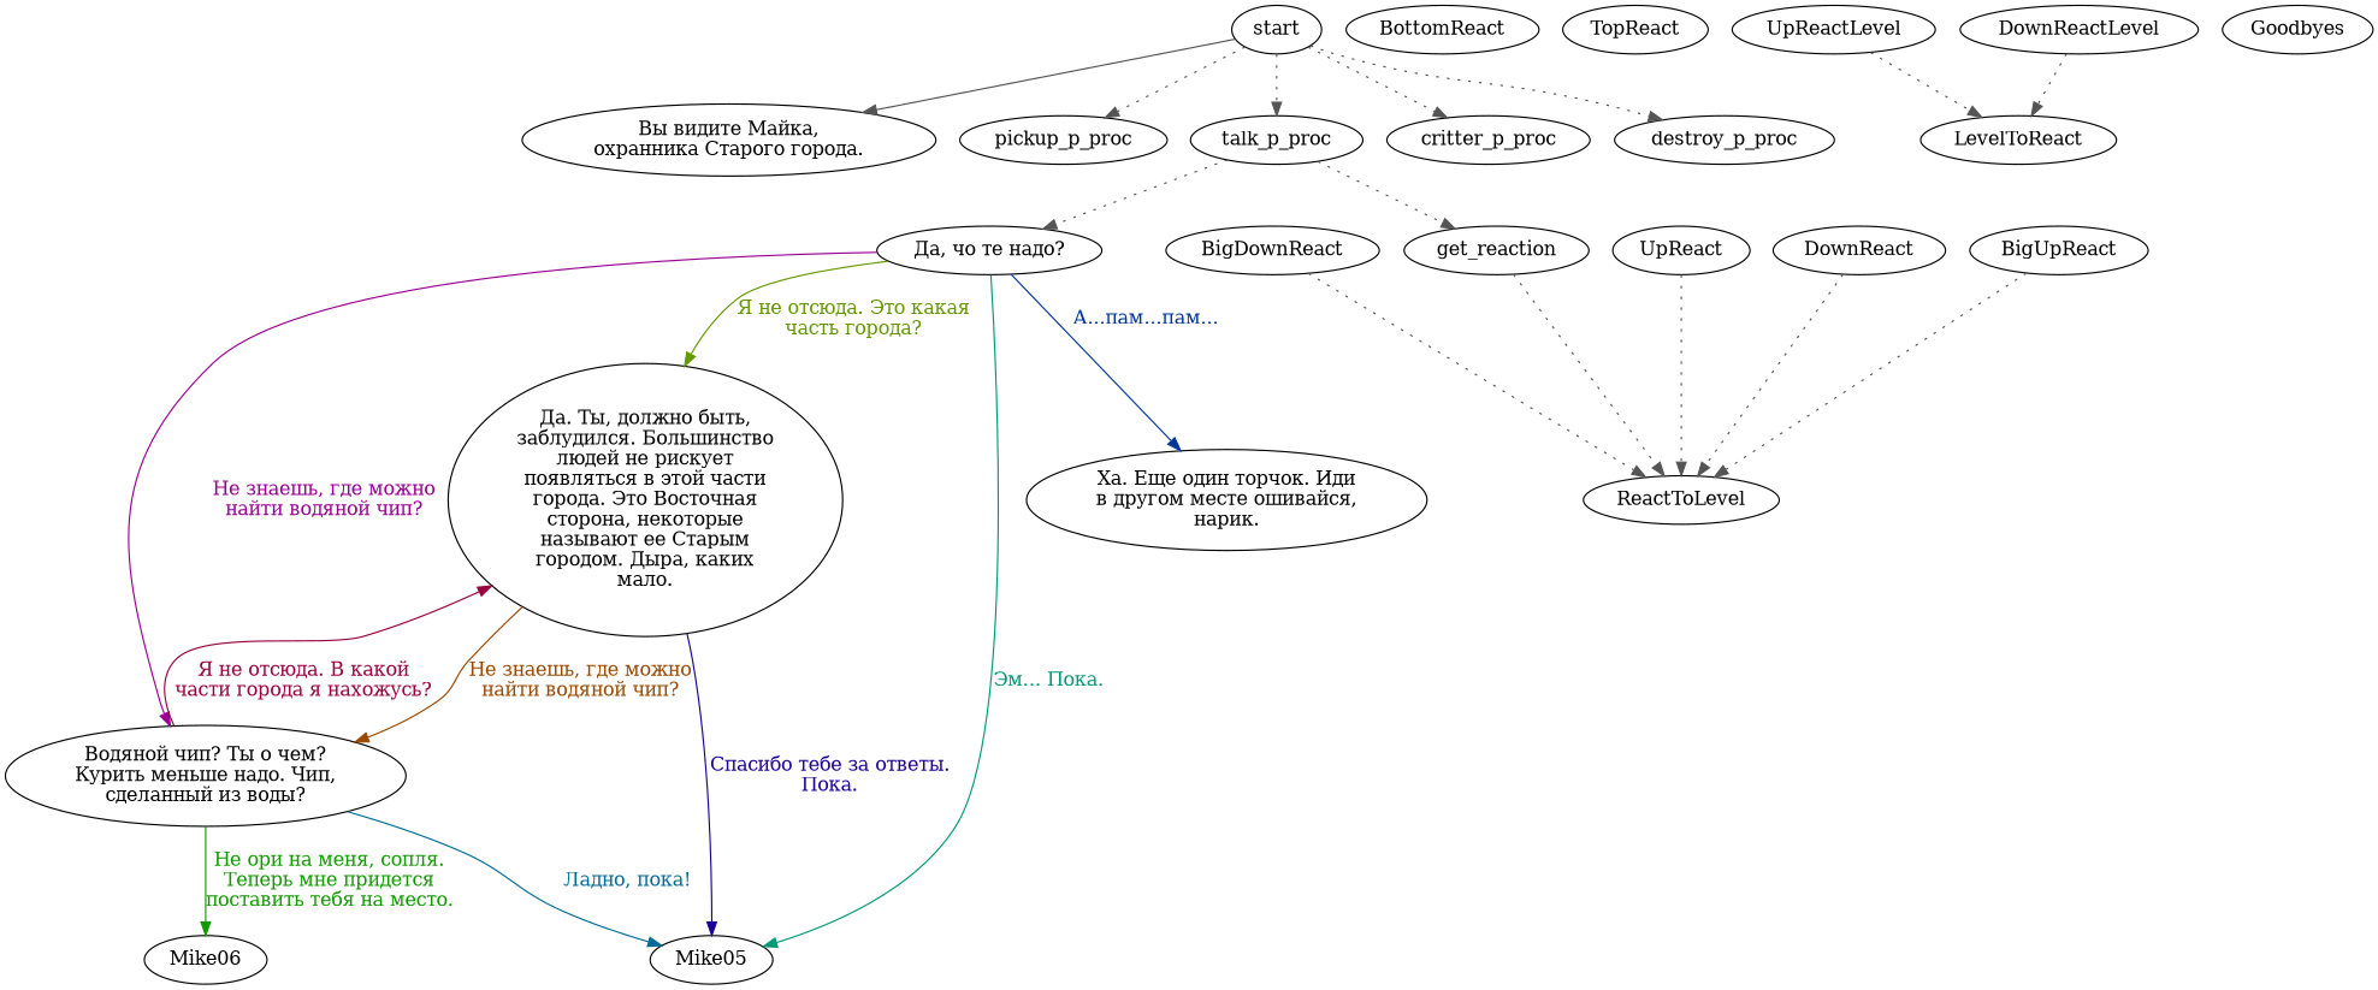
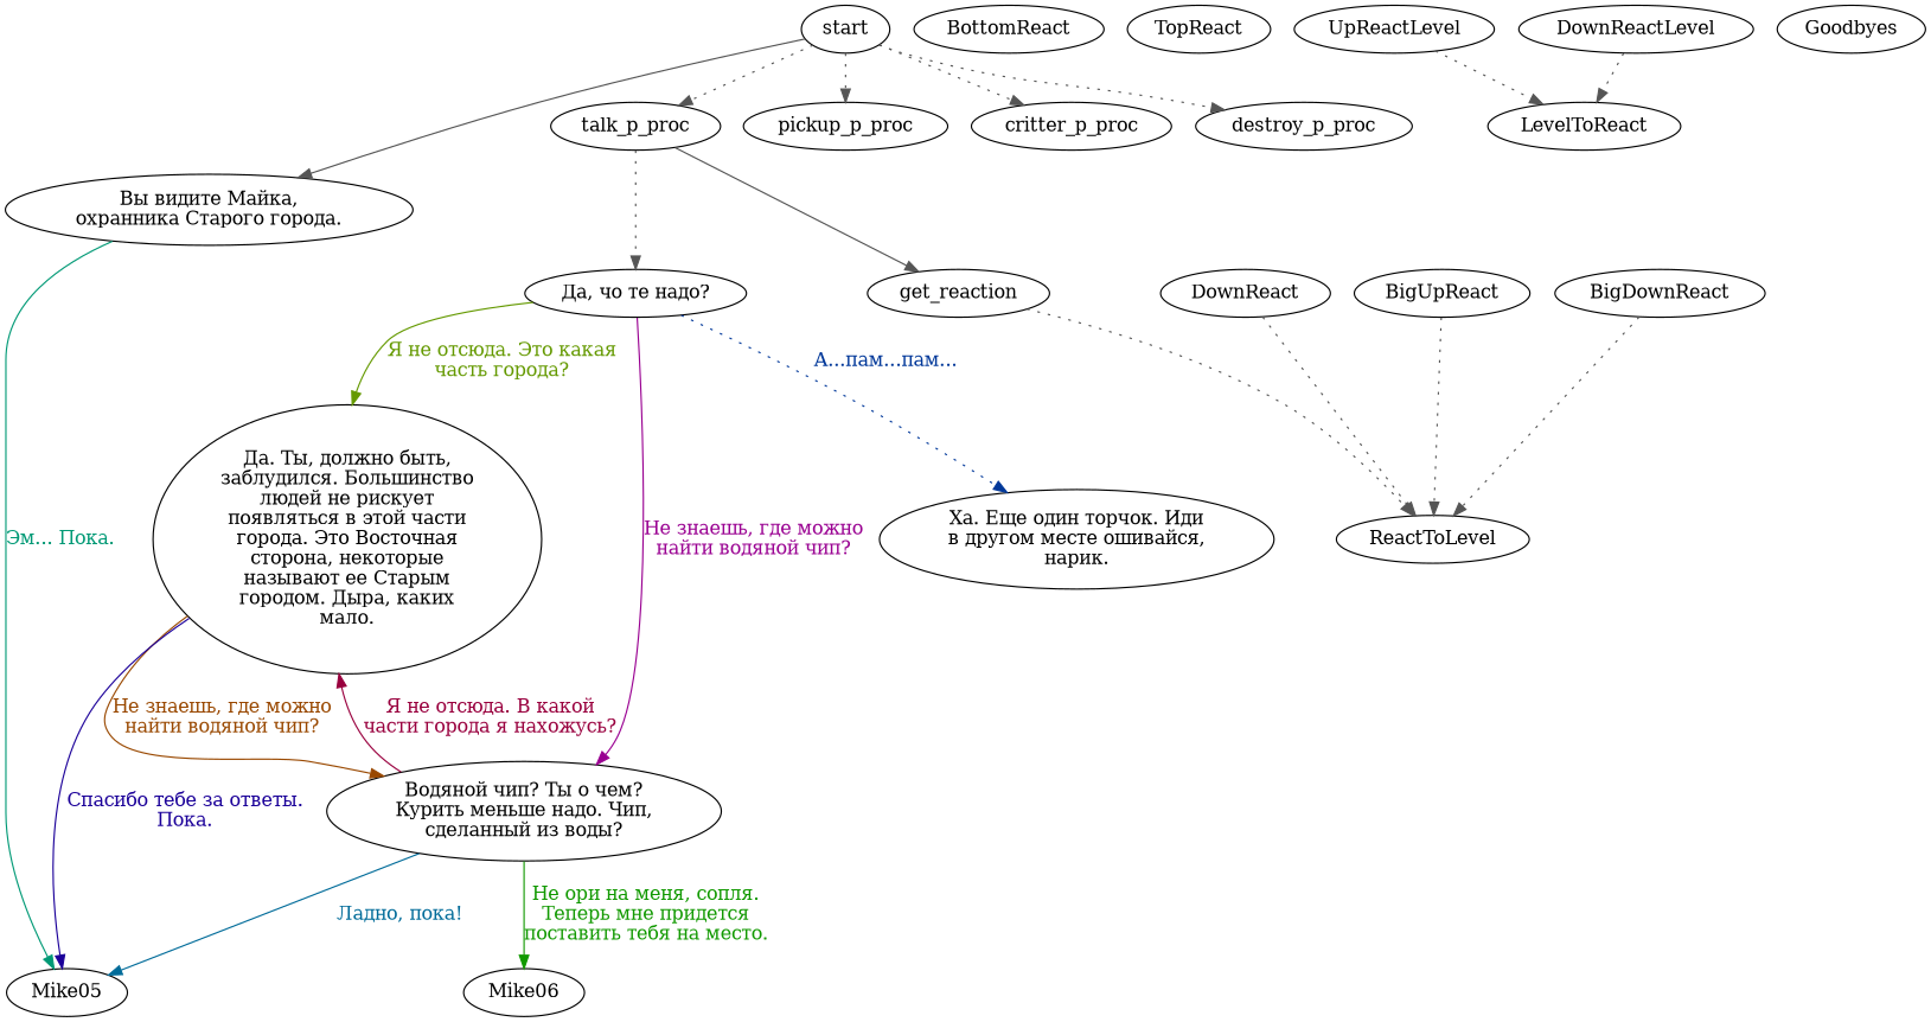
  digraph {
    node [color="#000000" fillcolor="#FFFFFF" style=filled]
    edge [color="#555555" style=dotted]
    n1 [label="Вы видите Майка,\nохранника Старого города."]
    start
    pickup_p_proc
    talk_p_proc
    critter_p_proc
    destroy_p_proc
    get_reaction
    n8 [label="Да, чо те надо?"]
    ReactToLevel
    n10 [label="Ха. Еще один торчок. Иди\nв другом месте ошивайся,\nнарик."]
    n11 [label="Да. Ты, должно быть,\nзаблудился. Большинство\nлюдей не рискует\nпоявляться в этой части\nгорода. Это Восточная\nсторона, некоторые\nназывают ее Старым\nгородом. Дыра, каких\nмало."]
    n12 [label="Водяной чип? Ты о чем?\nКурить меньше надо. Чип,\nсделанный из воды?"]
    Mike05
    Mike06
-   UpReact
    DownReact
    BottomReact
    TopReact
    BigUpReact
    BigDownReact
    UpReactLevel
    LevelToReact
    DownReactLevel
    Goodbyes
    start -> n1 [style=solid]
    start -> pickup_p_proc
    start -> talk_p_proc
    start -> critter_p_proc
    start -> destroy_p_proc
-   talk_p_proc -> get_reaction
+   talk_p_proc -> get_reaction [style=solid]
    talk_p_proc -> n8
    get_reaction -> ReactToLevel
-   n8 -> n10 [color="#003799" fontcolor="#003799" label="А...пам...пам..." style=""]
+   n8 -> n10 [color="#003799" fontcolor="#003799" label="А...пам...пам..."]
    n8 -> n11 [color="#649900" fontcolor="#649900" label="Я не отсюда. Это какая\nчасть города?" style=""]
    n8 -> n12 [color="#990091" fontcolor="#990091" label="Не знаешь, где можно\nнайти водяной чип?" style=""]
-   n8 -> Mike05 [color="#009975" fontcolor="#009975" label="Эм... Пока." style=""]
+   n1 -> Mike05 [color="#009975" fontcolor="#009975" label="Эм... Пока." style=""]
    n11 -> n12 [color="#994800" fontcolor="#994800" label="Не знаешь, где можно\nнайти водяной чип?" style=""]
    n11 -> Mike05 [color="#1B0099" fontcolor="#1B0099" label="Спасибо тебе за ответы.\nПока." style=""]
    n12 -> n11 [color="#99003E" fontcolor="#99003E" label="Я не отсюда. В какой\nчасти города я нахожусь?" style=""]
    n12 -> Mike05 [color="#006B99" fontcolor="#006B99" label="Ладно, пока!" style=""]
    n12 -> Mike06 [color="#119900" fontcolor="#119900" label="Не ори на меня, сопля.\nТеперь мне придется\nпоставить тебя на место." style=""]
-   UpReact -> ReactToLevel
    DownReact -> ReactToLevel
    BigUpReact -> ReactToLevel
    BigDownReact -> ReactToLevel
    UpReactLevel -> LevelToReact
    DownReactLevel -> LevelToReact
  }
